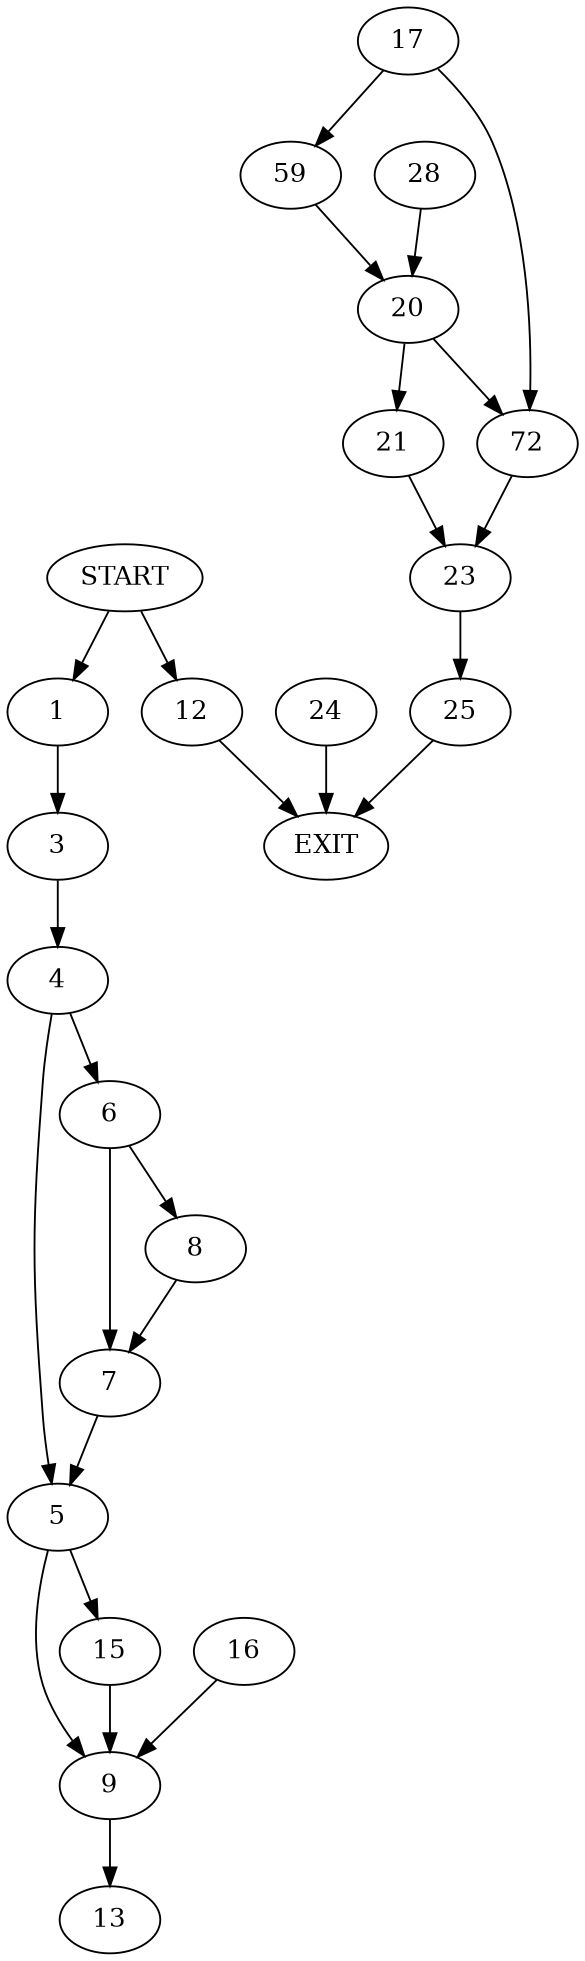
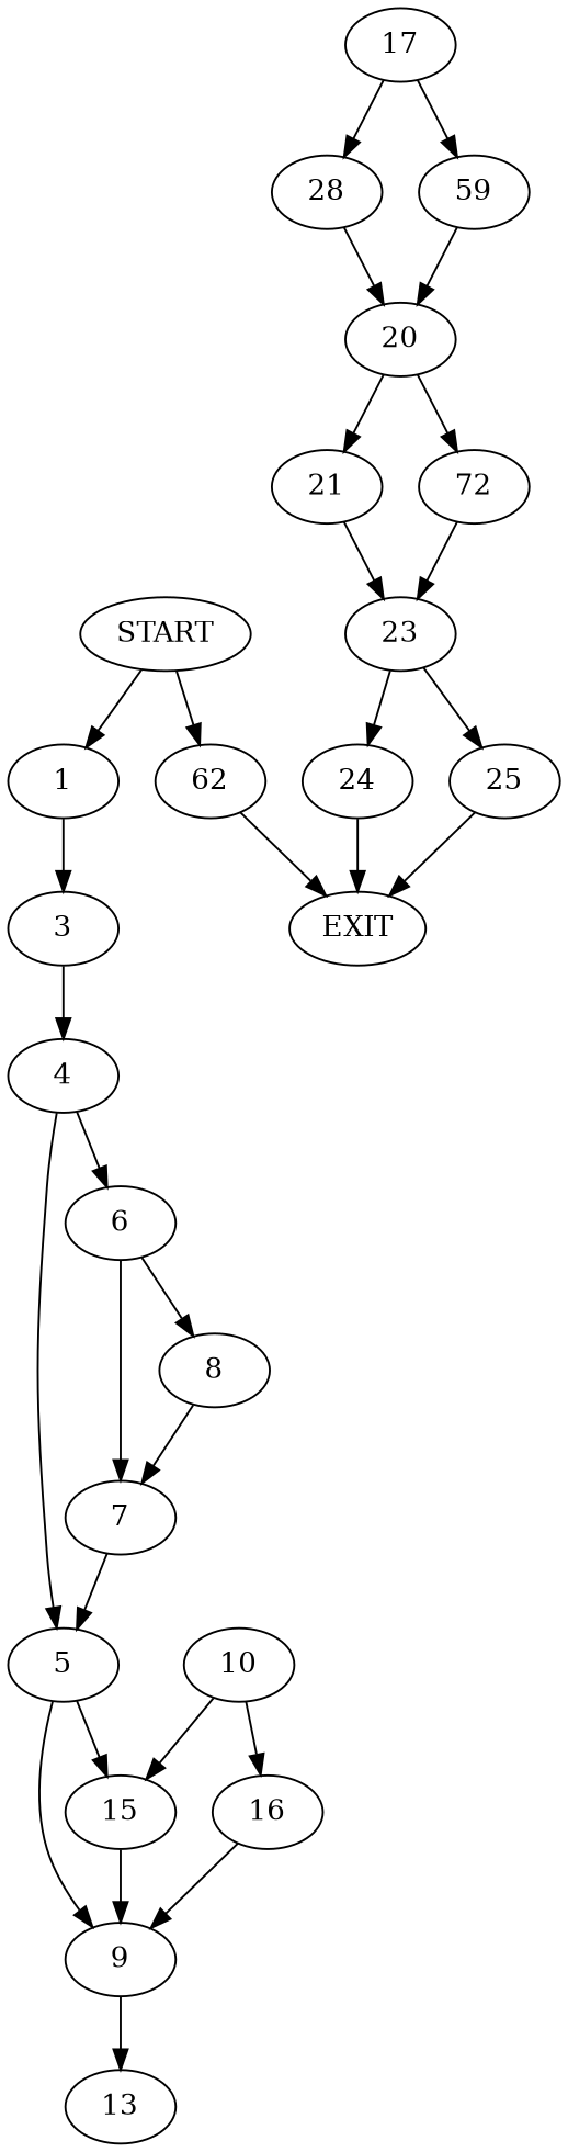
  digraph {
    n1 [label=START]
    1
-   12
+   12 [label=62]
    3
    n5 [label=EXIT]
    4
    5
    6
    9
    15
    7
    8
    13
+   10
    16
    n16 [label=28]
    17
    n18 [label=59]
    20
    21
    n21 [label=72]
    23
    24
    25
    n1 -> 1
    n1 -> 12
    1 -> 3
    12 -> n5
    3 -> 4
    4 -> 5
    4 -> 6
    5 -> 9
    5 -> 15
    6 -> 7
    6 -> 8
    9 -> 13
    15 -> 9
    7 -> 5
    8 -> 7
+   10 -> 15
+   10 -> 16
    16 -> 9
    n16 -> 20
-   17 -> n21
+   17 -> n16
    17 -> n18
    n18 -> 20
    20 -> 21
    20 -> n21
    21 -> 23
    n21 -> 23
+   23 -> 24
    23 -> 25
    24 -> n5
    25 -> n5
  }
